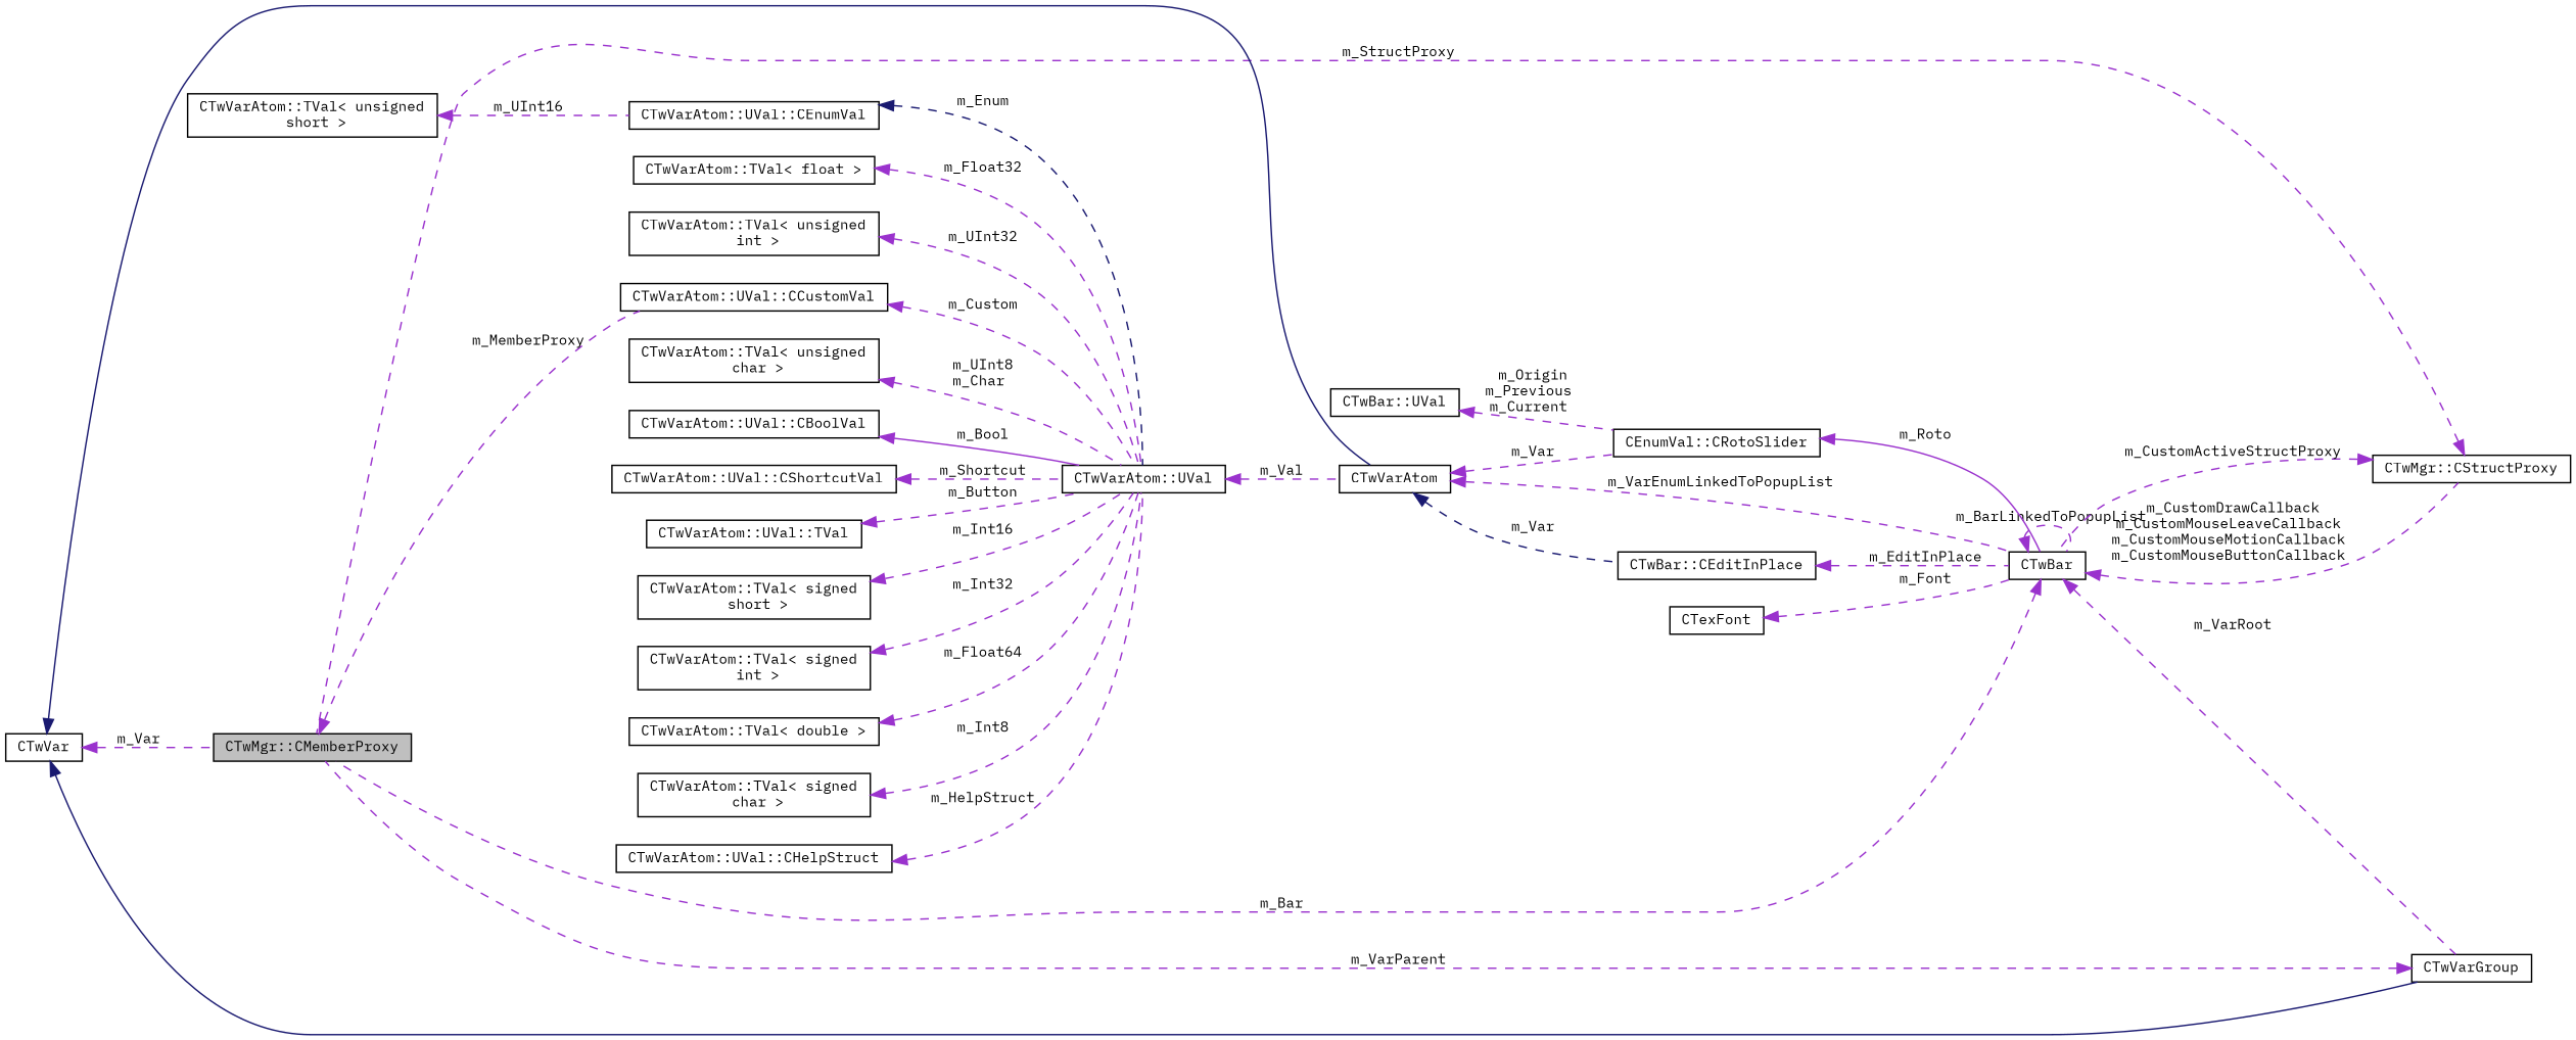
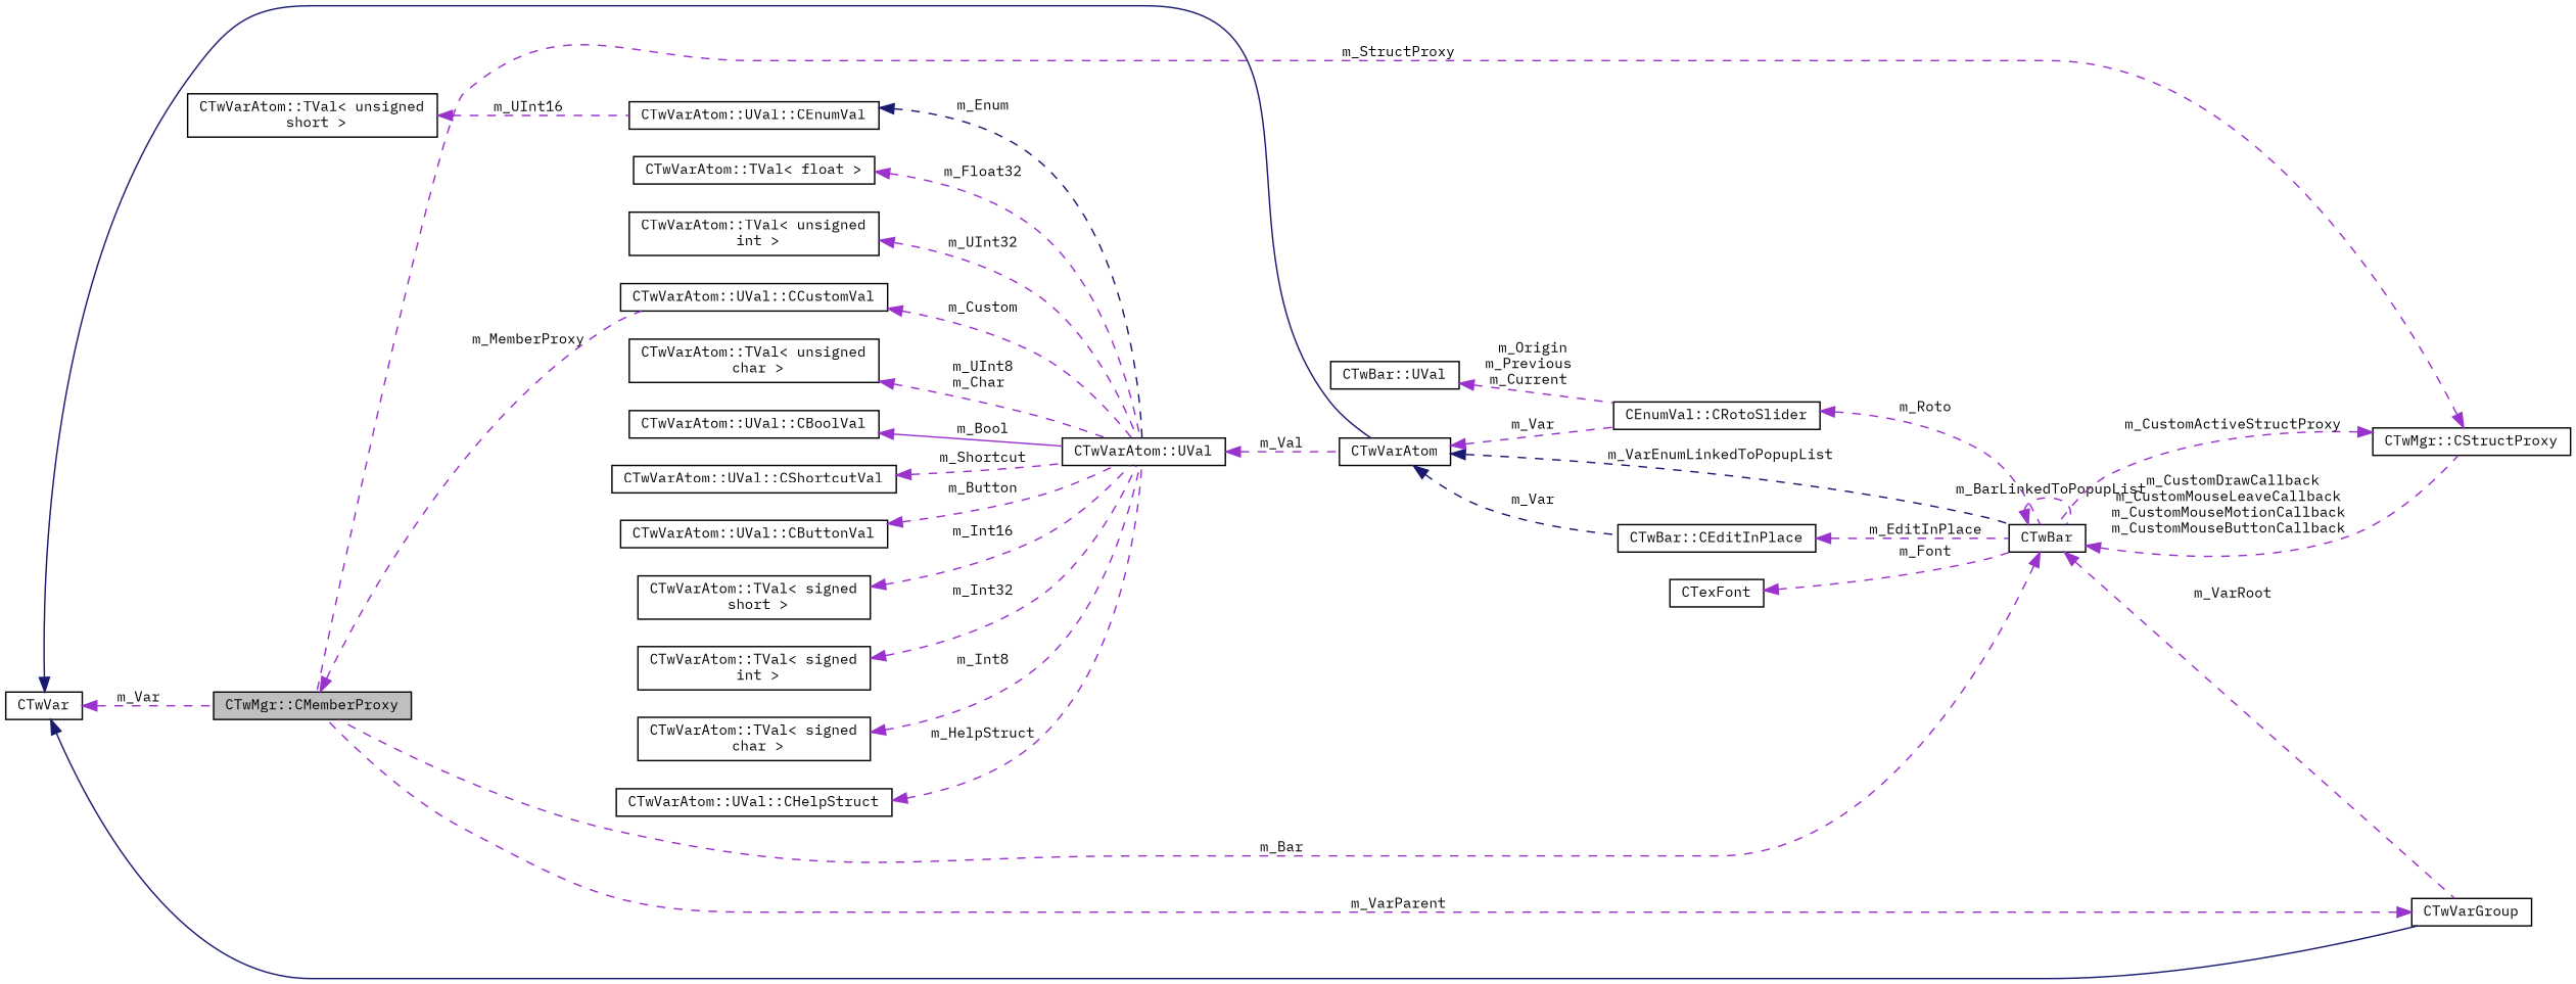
  digraph {
    fontname="IBM Plex Mono"
    rankdir=LR
    node [color=black fillcolor=white fontname="IBM Plex Mono" fontsize=10 shape=record style=filled]
    edge [color=darkorchid3 dir=back fontname="IBM Plex Mono" fontsize=10 labelfontname=Helvetica labelfontsize=10 style=dashed]
    n1 [fillcolor=grey75 fontcolor=black height=0.2 label="CTwMgr::CMemberProxy" width=0.4]
    n2 [height=0.2 label="CTwVarAtom::UVal::CCustomVal" width=0.4]
    n3 [height=0.2 label="CTwVarAtom::UVal" width=0.4]
    n4 [height=0.2 label=CTwVarGroup width=0.4]
    n5 [height=0.2 label=CTwBar width=0.4]
    n6 [height=0.2 label="CTwMgr::CStructProxy" width=0.4]
    n7 [height=0.2 label=CTwVar width=0.4]
    n8 [height=0.2 label=CTwVarAtom width=0.4]
    n9 [height=0.2 label="CTwBar::CEditInPlace" width=0.4]
    n10 [height=0.2 label="CEnumVal::CRotoSlider" width=0.4]
    n11 [height=0.2 label=CTexFont width=0.4]
    n12 [height=0.2 label="CTwVarAtom::TVal\< signed\l short \>" width=0.4]
    n13 [height=0.2 label="CTwVarAtom::TVal\< signed\l int \>" width=0.4]
-   n14 [height=0.2 label="CTwVarAtom::TVal\< double \>" width=0.4]
    n15 [height=0.2 label="CTwVarAtom::TVal\< signed\l char \>" width=0.4]
    n16 [height=0.2 label="CTwVarAtom::UVal::CHelpStruct" width=0.4]
    n17 [height=0.2 label="CTwVarAtom::TVal\< float \>" width=0.4]
    n18 [height=0.2 label="CTwVarAtom::TVal\< unsigned\l int \>" width=0.4]
    n19 [height=0.2 label="CTwVarAtom::TVal\< unsigned\l char \>" width=0.4]
    n20 [height=0.2 label="CTwVarAtom::TVal\< unsigned\l short \>" width=0.4]
    n21 [height=0.2 label="CTwVarAtom::UVal::CEnumVal" width=0.4]
    n22 [height=0.2 label="CTwVarAtom::UVal::CBoolVal" width=0.4]
    n23 [height=0.2 label="CTwVarAtom::UVal::CShortcutVal" width=0.4]
-   n24 [height=0.2 label="CTwVarAtom::UVal::TVal" width=0.4]
+   n24 [height=0.2 label="CTwVarAtom::UVal::CButtonVal" width=0.4]
    n25 [height=0.2 label="CTwBar::UVal" width=0.4]
    n1 -> n2 [label=" m_MemberProxy"]
    n2 -> n3 [label=" m_Custom"]
    n3 -> n8 [label=" m_Val"]
    n4 -> n1 [label=" m_VarParent"]
    n5 -> n1 [label=" m_Bar"]
    n5 -> n4 [label=" m_VarRoot"]
    n5 -> n5 [label=" m_BarLinkedToPopupList"]
    n5 -> n6 [label=" m_CustomDrawCallback\nm_CustomMouseLeaveCallback\nm_CustomMouseMotionCallback\nm_CustomMouseButtonCallback"]
    n6 -> n1 [label=" m_StructProxy"]
    n6 -> n5 [label=" m_CustomActiveStructProxy"]
    n7 -> n1 [label=" m_Var"]
    n7 -> n4 [color=midnightblue style=solid]
    n7 -> n8 [color=midnightblue style=solid]
-   n8 -> n5 [label=" m_VarEnumLinkedToPopupList"]
+   n8 -> n5 [color=midnightblue label=" m_VarEnumLinkedToPopupList"]
    n8 -> n9 [color=midnightblue label=" m_Var"]
    n8 -> n10 [label=" m_Var"]
    n9 -> n5 [label=" m_EditInPlace"]
-   n10 -> n5 [label=" m_Roto" style=solid]
+   n10 -> n5 [label=" m_Roto"]
    n11 -> n5 [label=" m_Font"]
    n12 -> n3 [label=" m_Int16"]
    n13 -> n3 [label=" m_Int32"]
-   n14 -> n3 [label=" m_Float64"]
    n15 -> n3 [label=" m_Int8"]
    n16 -> n3 [label=" m_HelpStruct"]
    n17 -> n3 [label=" m_Float32"]
    n18 -> n3 [label=" m_UInt32"]
    n19 -> n3 [label=" m_UInt8\nm_Char"]
    n20 -> n21 [label=" m_UInt16"]
    n21 -> n3 [color=midnightblue label=" m_Enum"]
    n22 -> n3 [label=" m_Bool" style=solid]
    n23 -> n3 [label=" m_Shortcut"]
    n24 -> n3 [label=" m_Button"]
    n25 -> n10 [label=" m_Origin\nm_Previous\nm_Current"]
  }
